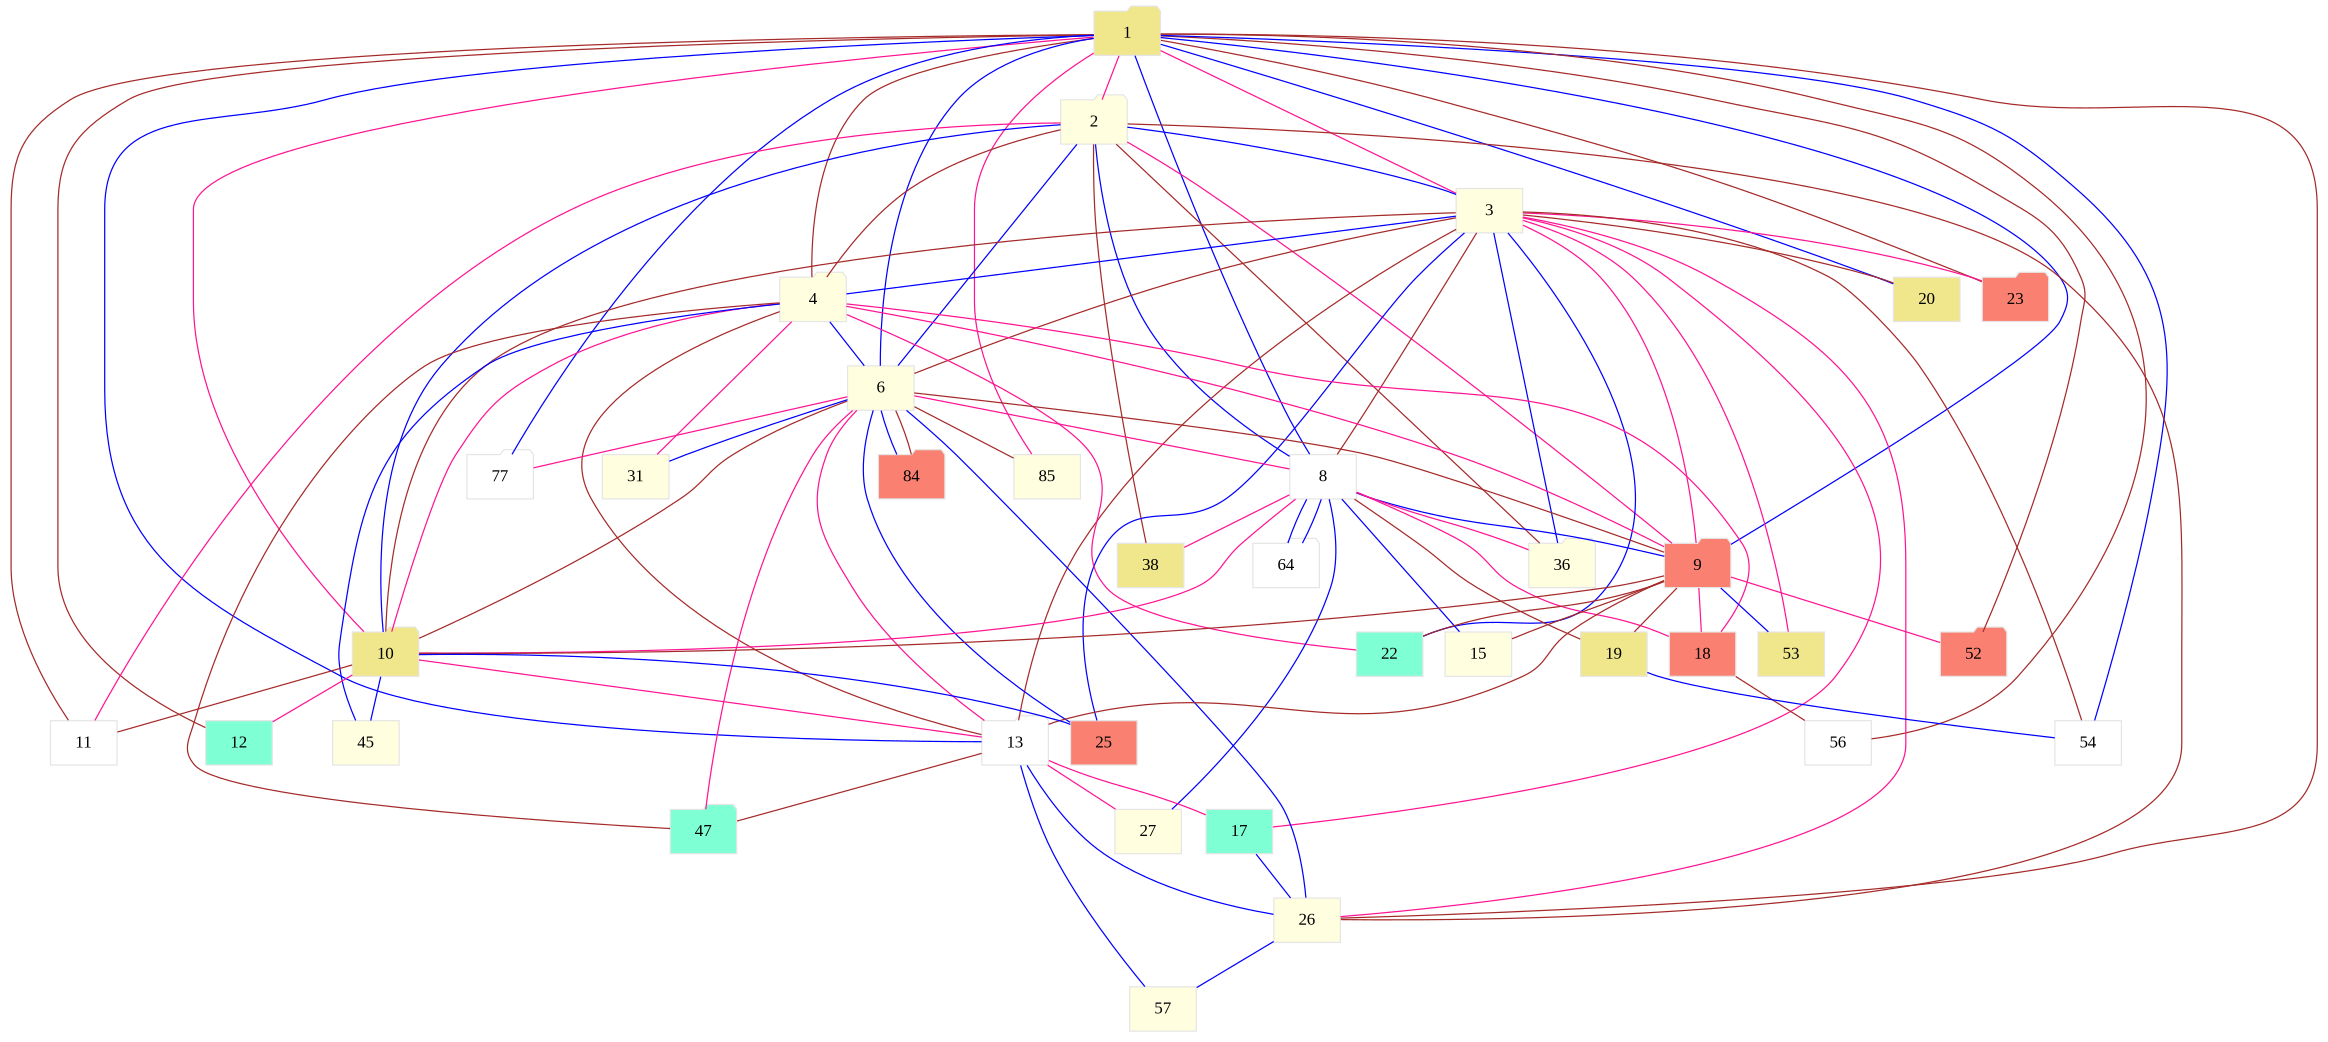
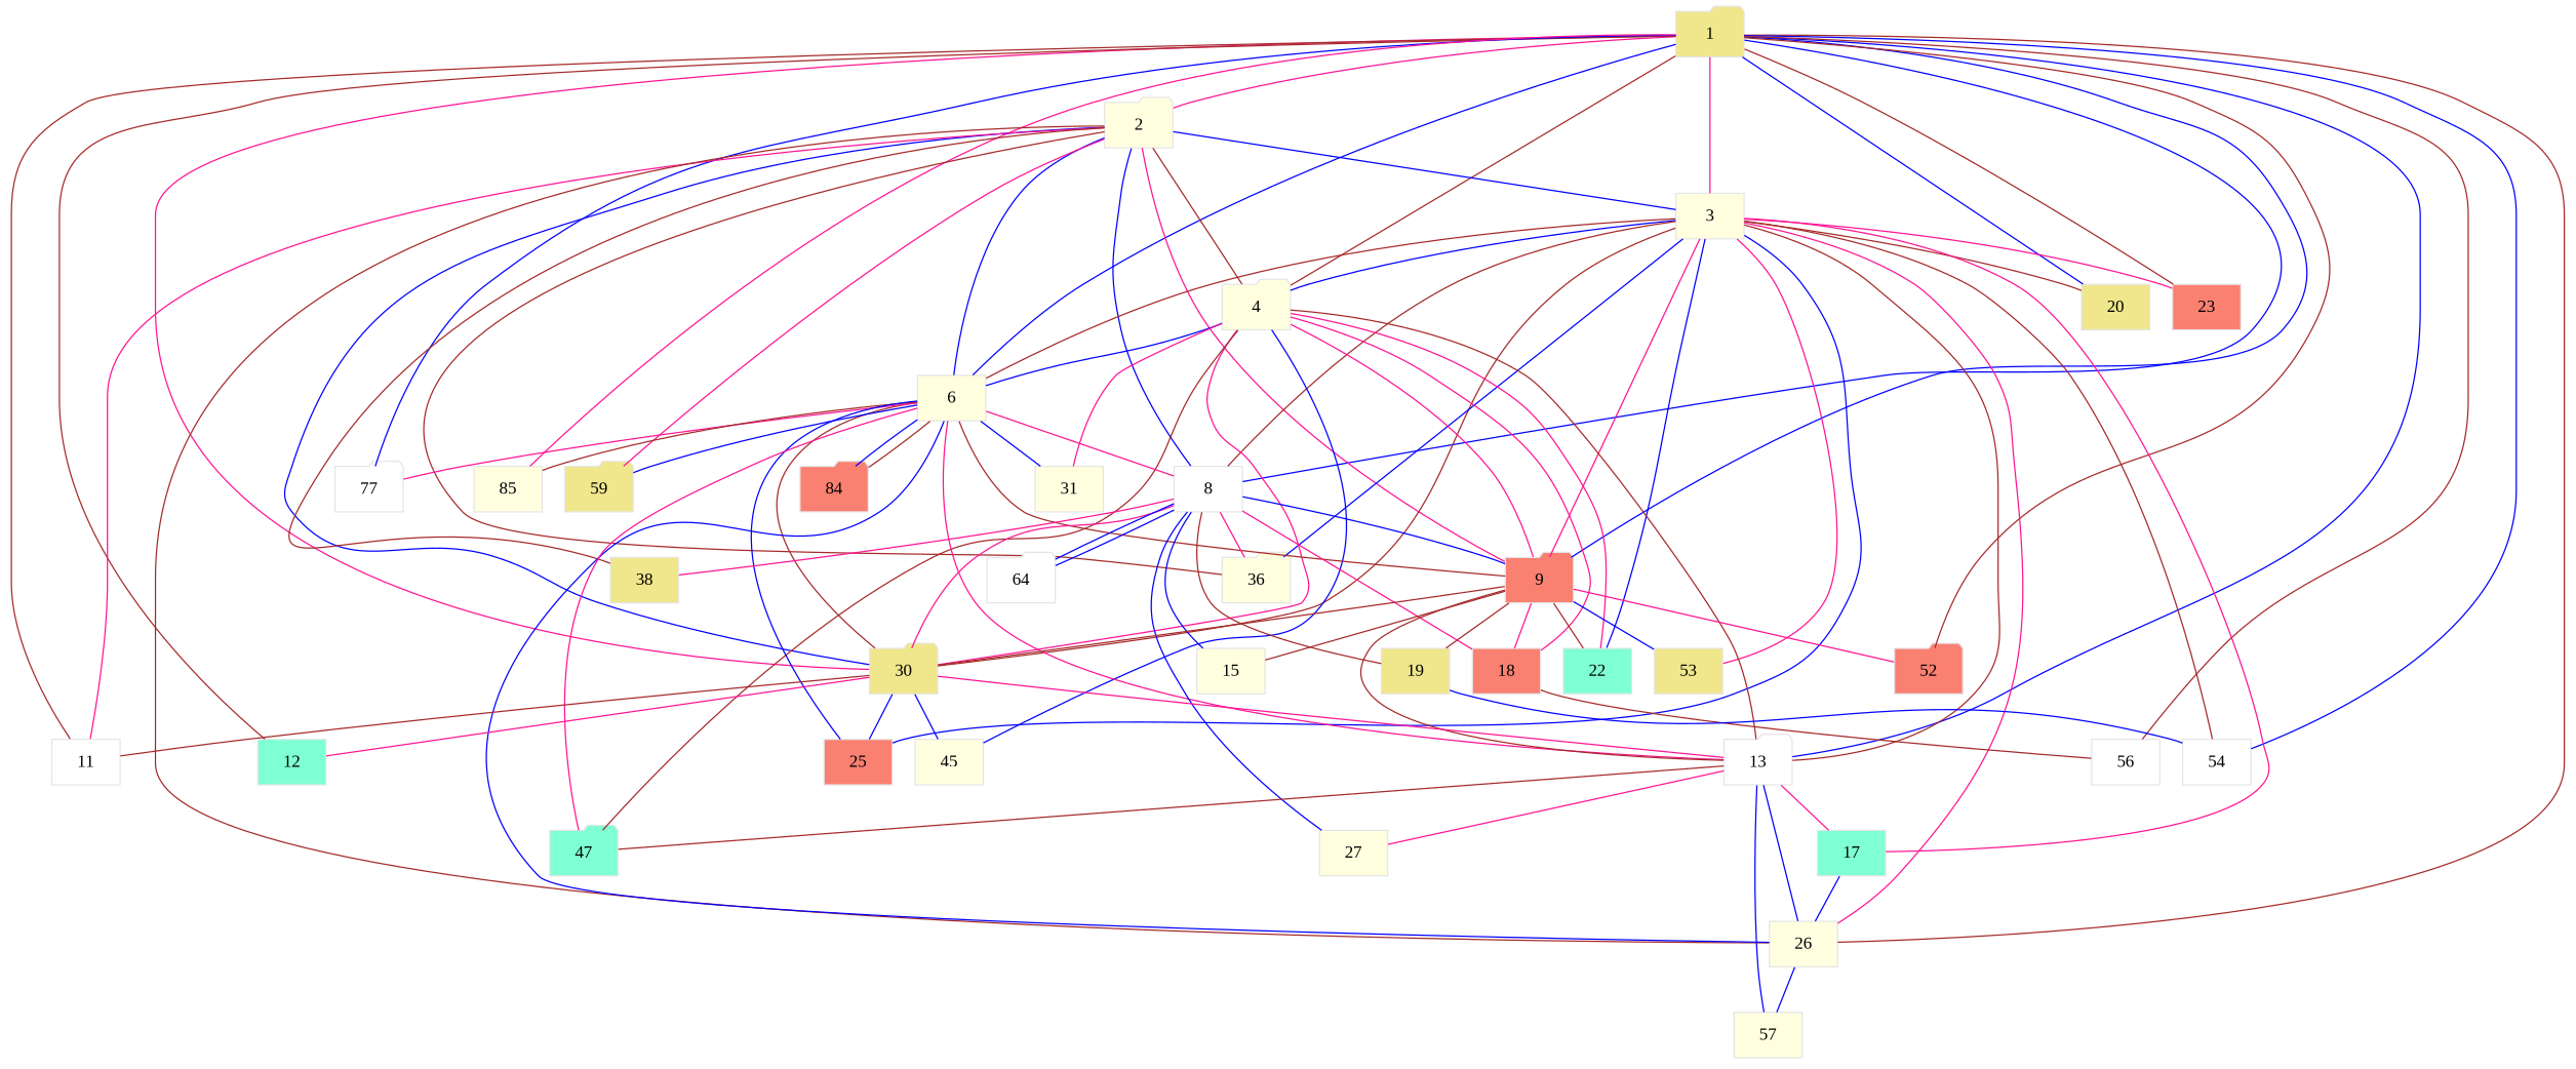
  graph {
    fontname="Liberation Serif"
    node [color=gray90 fillcolor=lightyellow fontname="Liberation Serif" shape=box style=filled]
    edge [color=blue fontname="Liberation Serif"]
    1 [fillcolor=khaki shape=folder super="+28"]
    2 [shape=folder super="+30+7+40"]
    3 [super="+83+50+5+33"]
    4 [shape=folder super="+79+16"]
    6
    8 [fillcolor=white super="+58+41"]
    9 [fillcolor=salmon shape=folder]
-   10 [fillcolor=khaki shape=folder]
+   10 [fillcolor=khaki shape=folder label=30]
    11 [fillcolor=white super="+46"]
    12 [fillcolor=aquamarine]
    13 [fillcolor=white shape=folder super="+14"]
    20 [fillcolor=khaki]
-   23 [fillcolor=salmon shape=folder super="+35"]
+   23 [fillcolor=salmon super="+35"]
    26 [super="+42+32"]
    52 [fillcolor=salmon shape=folder]
    54 [fillcolor=white super="+73+55"]
    56 [fillcolor=white]
    77 [fillcolor=white shape=folder]
    85
    36 [shape=folder super="+90"]
    38 [fillcolor=khaki]
+   59 [fillcolor=khaki shape=folder]
    17 [fillcolor=aquamarine]
    22 [fillcolor=aquamarine super="+86+66"]
    25 [fillcolor=salmon]
    53 [fillcolor=khaki]
    18 [fillcolor=salmon super="+63"]
    31
    45
    47 [fillcolor=aquamarine shape=folder super="+68+48"]
    84 [fillcolor=salmon shape=folder]
    15
    19 [fillcolor=khaki]
    27
    64 [fillcolor=white shape=folder]
    57
    1 -- 2 [color=deeppink weight=2]
    1 -- 3 [color=deeppink weight=2]
    1 -- 4 [color=brown]
    1 -- 6
    1 -- 8 [weight=2]
    1 -- 9
    1 -- 10 [color=deeppink weight=2]
    1 -- 11 [color=brown]
    1 -- 12 [color=brown]
    1 -- 13
    1 -- 20
    1 -- 23 [color=brown]
    1 -- 26 [color=brown]
    1 -- 52 [color=brown]
    1 -- 54
    1 -- 56 [color=brown]
    1 -- 77
    1 -- 85 [color=deeppink]
    2 -- 3 [weight=5]
    2 -- 4 [color=brown weight=4]
    2 -- 6 [weight=2]
    2 -- 8 [weight=2]
    2 -- 9 [color=deeppink weight=4]
    2 -- 10 [weight=2]
    2 -- 11 [color=deeppink]
    2 -- 26 [color=brown]
    2 -- 36 [color=brown]
    2 -- 38 [color=brown]
+   2 -- 59 [color=deeppink]
    3 -- 4 [weight=3]
    3 -- 6 [color=brown weight=3]
    3 -- 8 [color=brown weight=3]
    3 -- 9 [color=deeppink weight=5]
    3 -- 10 [color=brown weight=2]
    3 -- 13 [color=brown weight=7]
    3 -- 20 [color=brown]
    3 -- 23 [color=deeppink weight=2]
    3 -- 26 [color=deeppink]
    3 -- 54 [color=brown weight=2]
    3 -- 36 [weight=2]
    3 -- 17 [color=deeppink]
    3 -- 22
    3 -- 25
    3 -- 53 [color=deeppink]
    4 -- 6 [weight=2]
    4 -- 9 [color=deeppink]
    4 -- 10 [color=deeppink]
    4 -- 13 [color=brown weight=3]
    4 -- 22 [color=deeppink]
    4 -- 18 [color=deeppink]
    4 -- 31 [color=deeppink]
    4 -- 45
    4 -- 47 [color=brown]
    6 -- 8 [color=deeppink]
    6 -- 9 [color=brown]
    6 -- 10 [color=brown]
    6 -- 13 [color=deeppink weight=3]
    6 -- 26
    6 -- 77 [color=deeppink]
    6 -- 85 [color=brown]
+   6 -- 59
    6 -- 25
    6 -- 31
    6 -- 47 [color=deeppink weight=2]
    6 -- 84
    6 -- 84 [color=brown]
    8 -- 9
    8 -- 10 [color=deeppink]
    8 -- 36 [color=deeppink]
    8 -- 38 [color=deeppink]
    8 -- 18 [color=deeppink]
    8 -- 15
    8 -- 19 [color=brown weight=2]
    8 -- 27
    8 -- 64
    8 -- 64
    9 -- 10 [color=brown]
    9 -- 13 [color=brown]
    9 -- 52 [color=deeppink]
    9 -- 22 [color=brown weight=2]
    9 -- 53
    9 -- 18 [color=deeppink]
    9 -- 15 [color=brown]
    9 -- 19 [color=brown]
    10 -- 11 [color=brown]
    10 -- 12 [color=deeppink]
    10 -- 13 [color=deeppink weight=3]
    10 -- 25
    10 -- 45
    13 -- 26
    13 -- 17 [color=deeppink]
    13 -- 47 [color=brown]
    13 -- 27 [color=deeppink]
    13 -- 57
    26 -- 57
    17 -- 26
    18 -- 56 [color=brown]
    19 -- 54
  }
